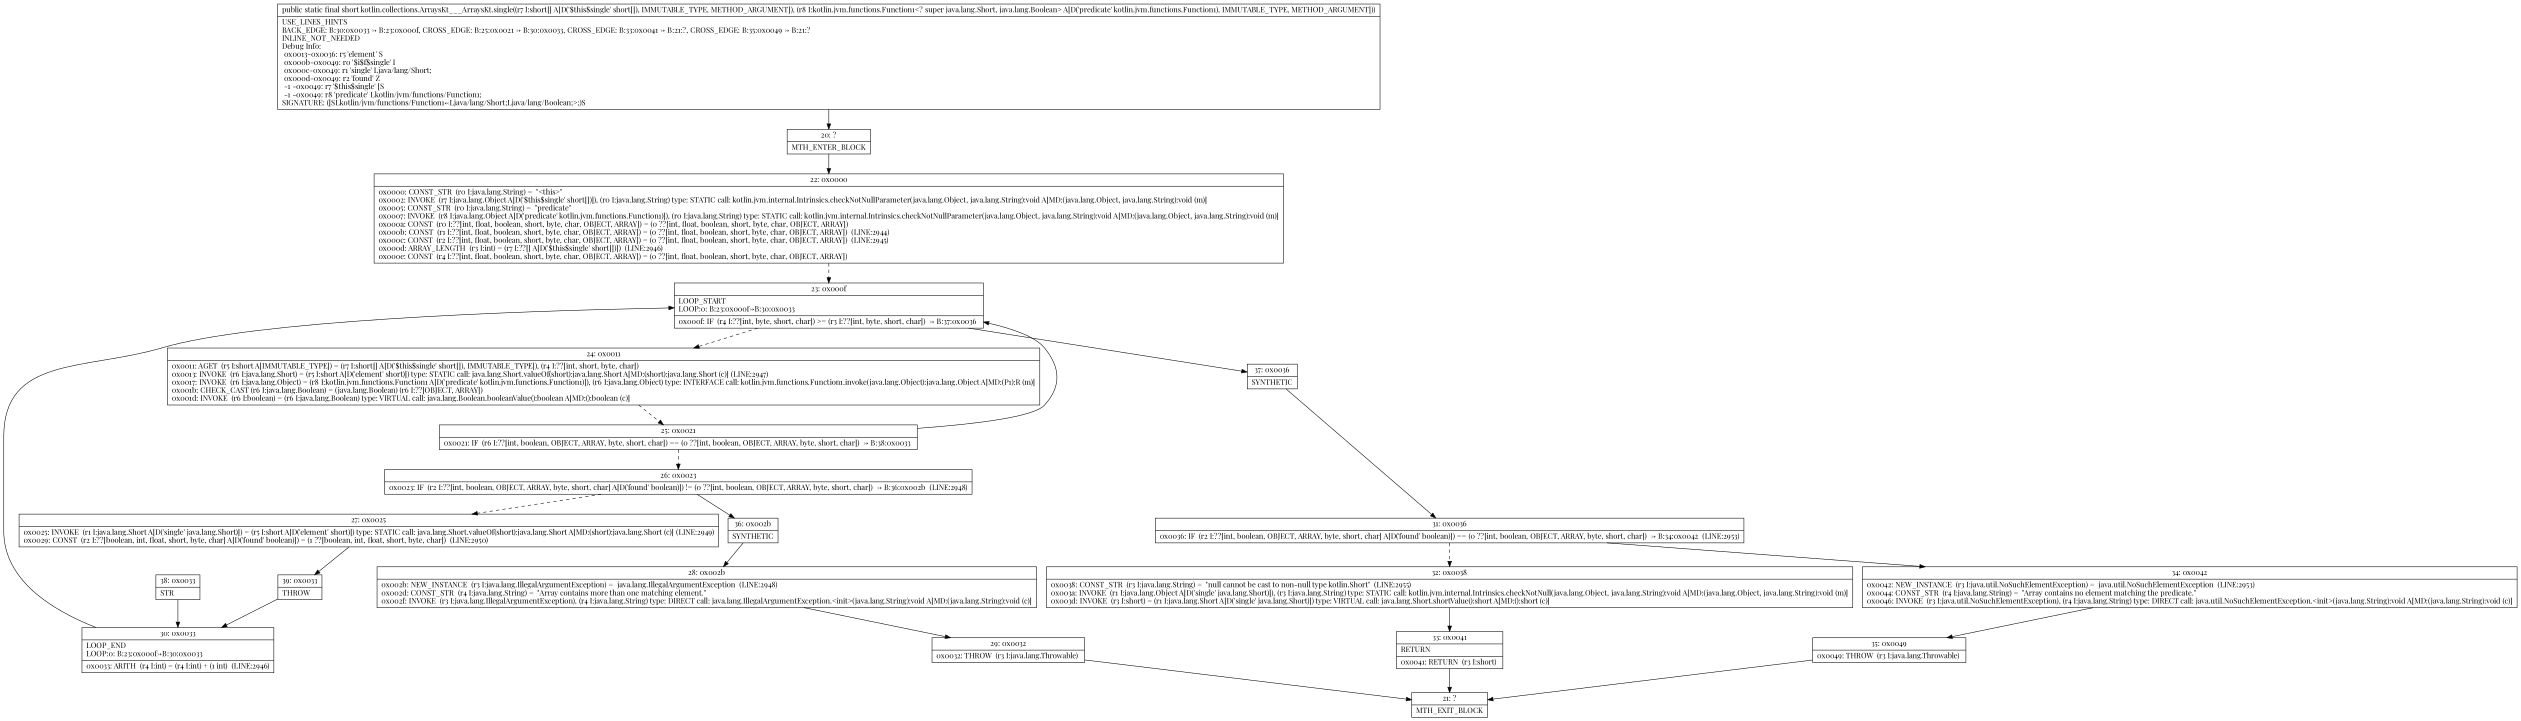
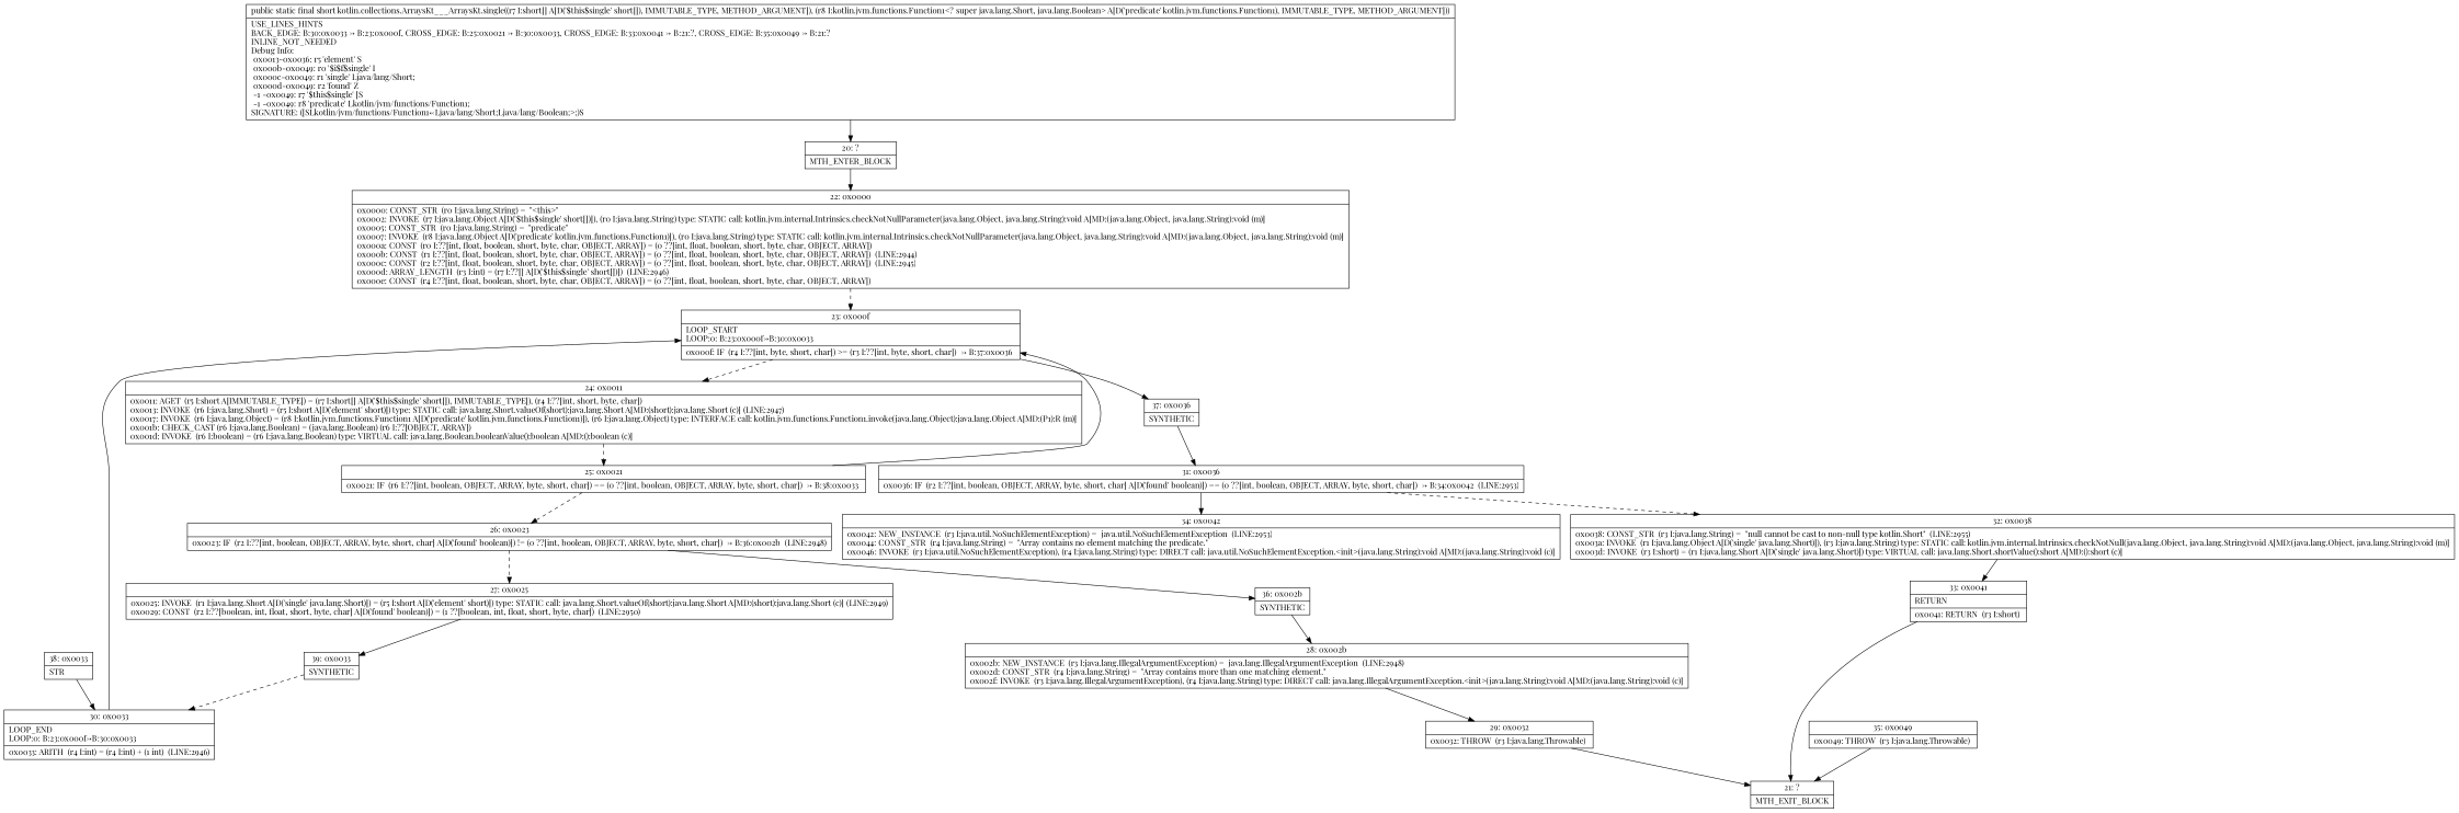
  digraph {
    fontname="Playfair Display"
    node [fontname="Playfair Display" shape=record]
    edge [fontname="Playfair Display"]
    n1 [label="{20\:\ ?|MTH_ENTER_BLOCK\l}"]
    n2 [label="{22\:\ 0x0000|0x0000: CONST_STR  (r0 I:java.lang.String) =  \"\<this\>\" \l0x0002: INVOKE  (r7 I:java.lang.Object A[D('$this$single' short[])]), (r0 I:java.lang.String) type: STATIC call: kotlin.jvm.internal.Intrinsics.checkNotNullParameter(java.lang.Object, java.lang.String):void A[MD:(java.lang.Object, java.lang.String):void (m)]\l0x0005: CONST_STR  (r0 I:java.lang.String) =  \"predicate\" \l0x0007: INVOKE  (r8 I:java.lang.Object A[D('predicate' kotlin.jvm.functions.Function1)]), (r0 I:java.lang.String) type: STATIC call: kotlin.jvm.internal.Intrinsics.checkNotNullParameter(java.lang.Object, java.lang.String):void A[MD:(java.lang.Object, java.lang.String):void (m)]\l0x000a: CONST  (r0 I:??[int, float, boolean, short, byte, char, OBJECT, ARRAY]) = (0 ??[int, float, boolean, short, byte, char, OBJECT, ARRAY]) \l0x000b: CONST  (r1 I:??[int, float, boolean, short, byte, char, OBJECT, ARRAY]) = (0 ??[int, float, boolean, short, byte, char, OBJECT, ARRAY])  (LINE:2944)\l0x000c: CONST  (r2 I:??[int, float, boolean, short, byte, char, OBJECT, ARRAY]) = (0 ??[int, float, boolean, short, byte, char, OBJECT, ARRAY])  (LINE:2945)\l0x000d: ARRAY_LENGTH  (r3 I:int) = (r7 I:??[] A[D('$this$single' short[])])  (LINE:2946)\l0x000e: CONST  (r4 I:??[int, float, boolean, short, byte, char, OBJECT, ARRAY]) = (0 ??[int, float, boolean, short, byte, char, OBJECT, ARRAY]) \l}"]
    n3 [label="{23\:\ 0x000f|LOOP_START\lLOOP:0: B:23:0x000f\-\>B:30:0x0033\l|0x000f: IF  (r4 I:??[int, byte, short, char]) \>= (r3 I:??[int, byte, short, char])  \-\> B:37:0x0036 \l}"]
    n4 [label="{24\:\ 0x0011|0x0011: AGET  (r5 I:short A[IMMUTABLE_TYPE]) = (r7 I:short[] A[D('$this$single' short[]), IMMUTABLE_TYPE]), (r4 I:??[int, short, byte, char]) \l0x0013: INVOKE  (r6 I:java.lang.Short) = (r5 I:short A[D('element' short)]) type: STATIC call: java.lang.Short.valueOf(short):java.lang.Short A[MD:(short):java.lang.Short (c)] (LINE:2947)\l0x0017: INVOKE  (r6 I:java.lang.Object) = (r8 I:kotlin.jvm.functions.Function1 A[D('predicate' kotlin.jvm.functions.Function1)]), (r6 I:java.lang.Object) type: INTERFACE call: kotlin.jvm.functions.Function1.invoke(java.lang.Object):java.lang.Object A[MD:(P1):R (m)]\l0x001b: CHECK_CAST (r6 I:java.lang.Boolean) = (java.lang.Boolean) (r6 I:??[OBJECT, ARRAY]) \l0x001d: INVOKE  (r6 I:boolean) = (r6 I:java.lang.Boolean) type: VIRTUAL call: java.lang.Boolean.booleanValue():boolean A[MD:():boolean (c)]\l}"]
    n5 [label="{37\:\ 0x0036|SYNTHETIC\l}"]
    n6 [label="{25\:\ 0x0021|0x0021: IF  (r6 I:??[int, boolean, OBJECT, ARRAY, byte, short, char]) == (0 ??[int, boolean, OBJECT, ARRAY, byte, short, char])  \-\> B:38:0x0033 \l}"]
    n7 [label="{31\:\ 0x0036|0x0036: IF  (r2 I:??[int, boolean, OBJECT, ARRAY, byte, short, char] A[D('found' boolean)]) == (0 ??[int, boolean, OBJECT, ARRAY, byte, short, char])  \-\> B:34:0x0042  (LINE:2953)\l}"]
    n8 [label="{26\:\ 0x0023|0x0023: IF  (r2 I:??[int, boolean, OBJECT, ARRAY, byte, short, char] A[D('found' boolean)]) != (0 ??[int, boolean, OBJECT, ARRAY, byte, short, char])  \-\> B:36:0x002b  (LINE:2948)\l}"]
    n9 [label="{27\:\ 0x0025|0x0025: INVOKE  (r1 I:java.lang.Short A[D('single' java.lang.Short)]) = (r5 I:short A[D('element' short)]) type: STATIC call: java.lang.Short.valueOf(short):java.lang.Short A[MD:(short):java.lang.Short (c)] (LINE:2949)\l0x0029: CONST  (r2 I:??[boolean, int, float, short, byte, char] A[D('found' boolean)]) = (1 ??[boolean, int, float, short, byte, char])  (LINE:2950)\l}"]
    n10 [label="{36\:\ 0x002b|SYNTHETIC\l}"]
    n11 [label="{38\:\ 0x0033|STR\l}"]
    n12 [label="{30\:\ 0x0033|LOOP_END\lLOOP:0: B:23:0x000f\-\>B:30:0x0033\l|0x0033: ARITH  (r4 I:int) = (r4 I:int) + (1 int)  (LINE:2946)\l}"]
-   n13 [label="{39\:\ 0x0033|THROW\l}"]
+   n13 [label="{39\:\ 0x0033|SYNTHETIC\l}"]
    n14 [label="{28\:\ 0x002b|0x002b: NEW_INSTANCE  (r3 I:java.lang.IllegalArgumentException) =  java.lang.IllegalArgumentException  (LINE:2948)\l0x002d: CONST_STR  (r4 I:java.lang.String) =  \"Array contains more than one matching element.\" \l0x002f: INVOKE  (r3 I:java.lang.IllegalArgumentException), (r4 I:java.lang.String) type: DIRECT call: java.lang.IllegalArgumentException.\<init\>(java.lang.String):void A[MD:(java.lang.String):void (c)]\l}"]
    n15 [label="{29\:\ 0x0032|0x0032: THROW  (r3 I:java.lang.Throwable) \l}"]
    n16 [label="{21\:\ ?|MTH_EXIT_BLOCK\l}"]
    n17 [label="{32\:\ 0x0038|0x0038: CONST_STR  (r3 I:java.lang.String) =  \"null cannot be cast to non\-null type kotlin.Short\"  (LINE:2955)\l0x003a: INVOKE  (r1 I:java.lang.Object A[D('single' java.lang.Short)]), (r3 I:java.lang.String) type: STATIC call: kotlin.jvm.internal.Intrinsics.checkNotNull(java.lang.Object, java.lang.String):void A[MD:(java.lang.Object, java.lang.String):void (m)]\l0x003d: INVOKE  (r3 I:short) = (r1 I:java.lang.Short A[D('single' java.lang.Short)]) type: VIRTUAL call: java.lang.Short.shortValue():short A[MD:():short (c)]\l}"]
    n18 [label="{34\:\ 0x0042|0x0042: NEW_INSTANCE  (r3 I:java.util.NoSuchElementException) =  java.util.NoSuchElementException  (LINE:2953)\l0x0044: CONST_STR  (r4 I:java.lang.String) =  \"Array contains no element matching the predicate.\" \l0x0046: INVOKE  (r3 I:java.util.NoSuchElementException), (r4 I:java.lang.String) type: DIRECT call: java.util.NoSuchElementException.\<init\>(java.lang.String):void A[MD:(java.lang.String):void (c)]\l}"]
    n19 [label="{33\:\ 0x0041|RETURN\l|0x0041: RETURN  (r3 I:short) \l}"]
    n20 [label="{35\:\ 0x0049|0x0049: THROW  (r3 I:java.lang.Throwable) \l}"]
    n21 [label="{public static final short kotlin.collections.ArraysKt___ArraysKt.single((r7 I:short[] A[D('$this$single' short[]), IMMUTABLE_TYPE, METHOD_ARGUMENT]), (r8 I:kotlin.jvm.functions.Function1\<? super java.lang.Short, java.lang.Boolean\> A[D('predicate' kotlin.jvm.functions.Function1), IMMUTABLE_TYPE, METHOD_ARGUMENT]))  | USE_LINES_HINTS\lBACK_EDGE: B:30:0x0033 \-\> B:23:0x000f, CROSS_EDGE: B:25:0x0021 \-\> B:30:0x0033, CROSS_EDGE: B:33:0x0041 \-\> B:21:?, CROSS_EDGE: B:35:0x0049 \-\> B:21:?\lINLINE_NOT_NEEDED\lDebug Info:\l  0x0013\-0x0036: r5 'element' S\l  0x000b\-0x0049: r0 '$i$f$single' I\l  0x000c\-0x0049: r1 'single' Ljava\/lang\/Short;\l  0x000d\-0x0049: r2 'found' Z\l  \-1 \-0x0049: r7 '$this$single' [S\l  \-1 \-0x0049: r8 'predicate' Lkotlin\/jvm\/functions\/Function1;\lSIGNATURE: ([SLkotlin\/jvm\/functions\/Function1\<\-Ljava\/lang\/Short;Ljava\/lang\/Boolean;\>;)S\l}"]
    n1 -> n2
    n2 -> n3 [style=dashed]
    n3 -> n4 [style=dashed]
    n3 -> n5
    n4 -> n6 [style=dashed]
    n5 -> n7
    n6 -> n3
    n6 -> n8 [style=dashed]
    n7 -> n17 [style=dashed]
    n7 -> n18
    n8 -> n9 [style=dashed]
    n8 -> n10
    n9 -> n13
    n10 -> n14
    n11 -> n12
    n12 -> n3
-   n13 -> n12
+   n13 -> n12 [style=dashed]
    n14 -> n15
    n15 -> n16
    n17 -> n19
-   n18 -> n20
    n19 -> n16
    n20 -> n16
    n21 -> n1
  }
